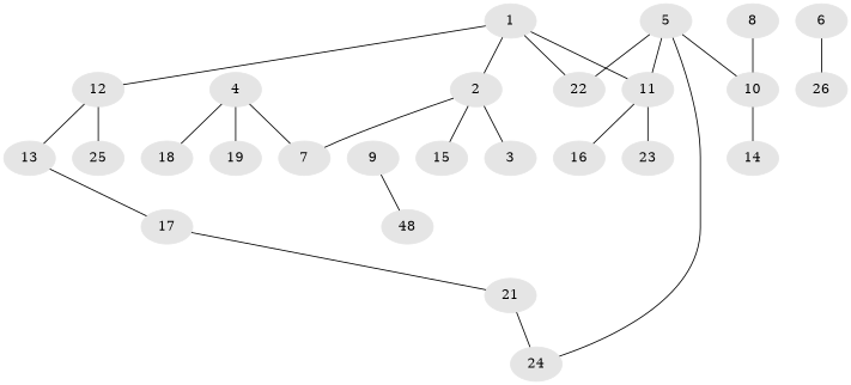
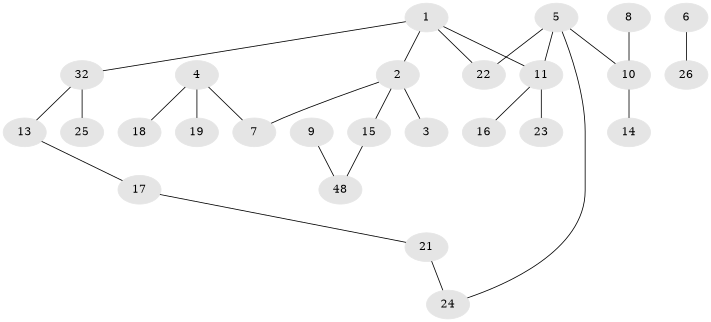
  graph {
    node [color=gray90 style=filled]
    edge [weight=1.0]
    1
    2
    11
-   12
+   12 [label=32]
    22
    3
    7
    15
    16
    23
    13
    25
    n13 [label=48]
    4
    18
    19
    5
    10
    24
    14
    6
    26
    17
    8
    9
    21
    1 -- 2
    1 -- 11
    1 -- 12
    1 -- 22
    2 -- 3
    2 -- 7
    2 -- 15
    11 -- 16
    11 -- 23
    12 -- 13
    12 -- 25
+   15 -- n13
    13 -- 17
    4 -- 7
    4 -- 18
    4 -- 19
    5 -- 11
    5 -- 22
    5 -- 10
    5 -- 24
    10 -- 14
    6 -- 26
    17 -- 21
    8 -- 10
    9 -- n13
    21 -- 24
  }
